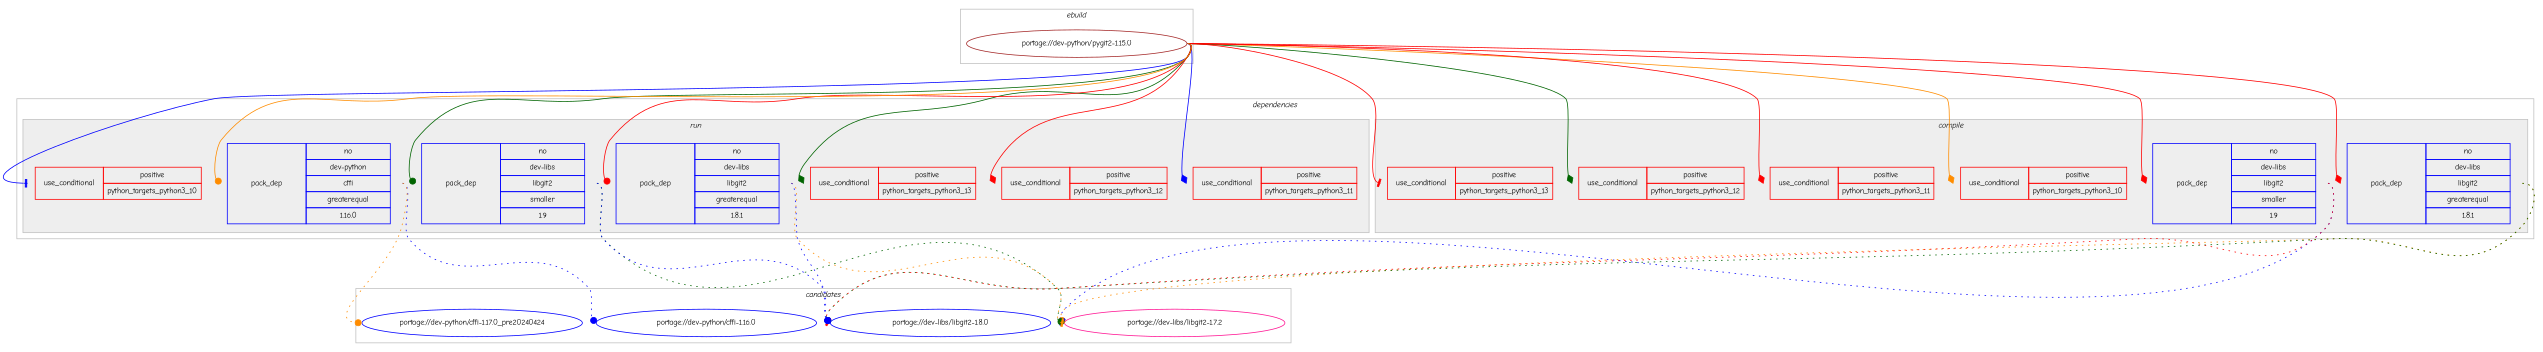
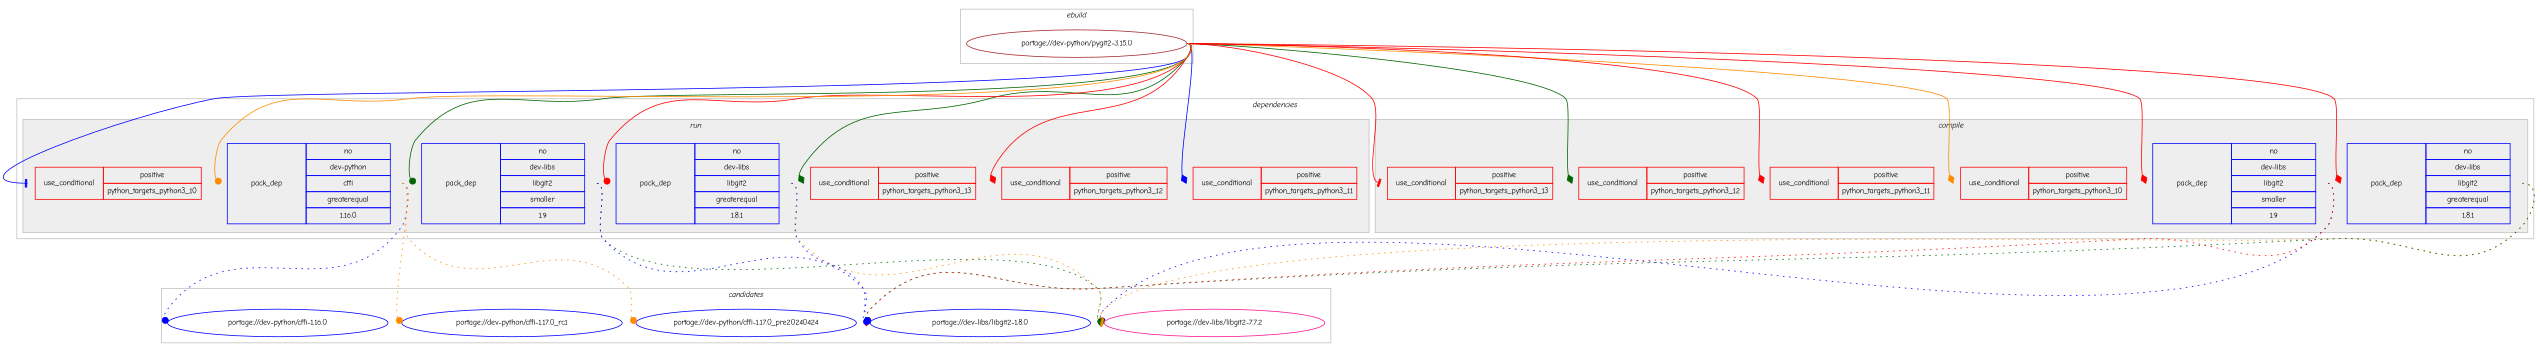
  digraph {
    compound=true
    concentrate=true
    fontname="Comic Neue"
    fontsize=10
    newrank=true
    rankdir=TB
    ranksep=1.5
    node [color=blue fontname="Comic Neue" fontsize=10 shape=none]
    edge [arrowhead=dot color=red fontname="Comic Neue" headport=w style=solid tailport=e weight=20]
-   n1 [color=brown label="portage://dev-python/pygit2-1.15.0" width=4 shape=""]
+   n1 [color=brown label="portage://dev-python/pygit2-3.15.0" width=4 shape=""]
    n2 [color=red label=<<TABLE BORDER="0" CELLBORDER="1" CELLSPACING="0" CELLPADDING="4"><TR><TD ROWSPAN="3" CELLPADDING="10">use_conditional</TD></TR><TR><TD>positive</TD></TR><TR><TD>python_targets_python3_10</TD></TR></TABLE>>]
    n3 [color=red label=<<TABLE BORDER="0" CELLBORDER="1" CELLSPACING="0" CELLPADDING="4"><TR><TD ROWSPAN="3" CELLPADDING="10">use_conditional</TD></TR><TR><TD>positive</TD></TR><TR><TD>python_targets_python3_11</TD></TR></TABLE>>]
    n4 [color=red label=<<TABLE BORDER="0" CELLBORDER="1" CELLSPACING="0" CELLPADDING="4"><TR><TD ROWSPAN="3" CELLPADDING="10">use_conditional</TD></TR><TR><TD>positive</TD></TR><TR><TD>python_targets_python3_12</TD></TR></TABLE>>]
    n5 [color=red label=<<TABLE BORDER="0" CELLBORDER="1" CELLSPACING="0" CELLPADDING="4"><TR><TD ROWSPAN="3" CELLPADDING="10">use_conditional</TD></TR><TR><TD>positive</TD></TR><TR><TD>python_targets_python3_13</TD></TR></TABLE>>]
    n6 [label=<<TABLE BORDER="0" CELLBORDER="1" CELLSPACING="0" CELLPADDING="4" WIDTH="220"><TR><TD ROWSPAN="6" CELLPADDING="30">pack_dep</TD></TR><TR><TD WIDTH="110">no</TD></TR><TR><TD>dev-libs</TD></TR><TR><TD>libgit2</TD></TR><TR><TD>greaterequal</TD></TR><TR><TD>1.8.1</TD></TR></TABLE>>]
    n7 [label=<<TABLE BORDER="0" CELLBORDER="1" CELLSPACING="0" CELLPADDING="4" WIDTH="220"><TR><TD ROWSPAN="6" CELLPADDING="30">pack_dep</TD></TR><TR><TD WIDTH="110">no</TD></TR><TR><TD>dev-libs</TD></TR><TR><TD>libgit2</TD></TR><TR><TD>smaller</TD></TR><TR><TD>1.9</TD></TR></TABLE>>]
    n8 [label=<<TABLE BORDER="0" CELLBORDER="1" CELLSPACING="0" CELLPADDING="4" WIDTH="220"><TR><TD ROWSPAN="6" CELLPADDING="30">pack_dep</TD></TR><TR><TD WIDTH="110">no</TD></TR><TR><TD>dev-libs</TD></TR><TR><TD>libgit2</TD></TR><TR><TD>smaller</TD></TR><TR><TD>1.9</TD></TR></TABLE>>]
    n9 [color=red label=<<TABLE BORDER="0" CELLBORDER="1" CELLSPACING="0" CELLPADDING="4"><TR><TD ROWSPAN="3" CELLPADDING="10">use_conditional</TD></TR><TR><TD>positive</TD></TR><TR><TD>python_targets_python3_10</TD></TR></TABLE>>]
    n10 [color=red label=<<TABLE BORDER="0" CELLBORDER="1" CELLSPACING="0" CELLPADDING="4"><TR><TD ROWSPAN="3" CELLPADDING="10">use_conditional</TD></TR><TR><TD>positive</TD></TR><TR><TD>python_targets_python3_11</TD></TR></TABLE>>]
    n11 [color=red label=<<TABLE BORDER="0" CELLBORDER="1" CELLSPACING="0" CELLPADDING="4"><TR><TD ROWSPAN="3" CELLPADDING="10">use_conditional</TD></TR><TR><TD>positive</TD></TR><TR><TD>python_targets_python3_12</TD></TR></TABLE>>]
    n12 [color=red label=<<TABLE BORDER="0" CELLBORDER="1" CELLSPACING="0" CELLPADDING="4"><TR><TD ROWSPAN="3" CELLPADDING="10">use_conditional</TD></TR><TR><TD>positive</TD></TR><TR><TD>python_targets_python3_13</TD></TR></TABLE>>]
    n13 [label=<<TABLE BORDER="0" CELLBORDER="1" CELLSPACING="0" CELLPADDING="4" WIDTH="220"><TR><TD ROWSPAN="6" CELLPADDING="30">pack_dep</TD></TR><TR><TD WIDTH="110">no</TD></TR><TR><TD>dev-libs</TD></TR><TR><TD>libgit2</TD></TR><TR><TD>greaterequal</TD></TR><TR><TD>1.8.1</TD></TR></TABLE>>]
    n14 [label=<<TABLE BORDER="0" CELLBORDER="1" CELLSPACING="0" CELLPADDING="4" WIDTH="220"><TR><TD ROWSPAN="6" CELLPADDING="30">pack_dep</TD></TR><TR><TD WIDTH="110">no</TD></TR><TR><TD>dev-python</TD></TR><TR><TD>cffi</TD></TR><TR><TD>greaterequal</TD></TR><TR><TD>1.16.0</TD></TR></TABLE>>]
-   n15 [color=deeppink label="portage://dev-libs/libgit2-1.7.2" width=4 shape=""]
+   n15 [color=deeppink label="portage://dev-libs/libgit2-7.7.2" width=4 shape=""]
    n16 [label="portage://dev-libs/libgit2-1.8.0" width=4 shape=""]
    n17 [label="portage://dev-python/cffi-1.16.0" width=4 shape=""]
    n18 [label="portage://dev-python/cffi-1.17.0_pre20240424" width=4 shape=""]
+   n19 [label="portage://dev-python/cffi-1.17.0_rc1" width=4 shape=""]
    subgraph cluster_1 {
      color=gray
      label=<<i>ebuild</i>>
      rank=same
      n1
    }
    subgraph cluster_2 {
      color=gray
      label=<<i>dependencies</i>>
      subgraph cluster_3 {
        color=gray
        fillcolor="#eeeeee"
        label=<<i>compile</i>>
        style=filled
        subgraph sub_4 {
          color=gray
          fillcolor="#eeeeee"
          label=<<i>compile</i>>
          style=filled
          n2
        }
        subgraph sub_5 {
          color=gray
          fillcolor="#eeeeee"
          label=<<i>compile</i>>
          style=filled
          n3
        }
        subgraph sub_6 {
          color=gray
          fillcolor="#eeeeee"
          label=<<i>compile</i>>
          style=filled
          n4
        }
        subgraph sub_7 {
          color=gray
          fillcolor="#eeeeee"
          label=<<i>compile</i>>
          style=filled
          n5
        }
        subgraph sub_8 {
          color=gray
          fillcolor="#eeeeee"
          label=<<i>compile</i>>
          style=filled
          n6
        }
        subgraph sub_9 {
          color=gray
          fillcolor="#eeeeee"
          label=<<i>compile</i>>
          style=filled
          n7
        }
      }
      subgraph cluster_10 {
        color=gray
        fillcolor="#eeeeee"
        label=<<i>compile and run</i>>
        style=filled
      }
      subgraph cluster_11 {
        color=gray
        fillcolor="#eeeeee"
        label=<<i>run</i>>
        style=filled
        subgraph sub_12 {
          color=gray
          fillcolor="#eeeeee"
          label=<<i>run</i>>
          style=filled
          n8
        }
        subgraph sub_13 {
          color=gray
          fillcolor="#eeeeee"
          label=<<i>run</i>>
          style=filled
          n9
        }
        subgraph sub_14 {
          color=gray
          fillcolor="#eeeeee"
          label=<<i>run</i>>
          style=filled
          n10
        }
        subgraph sub_15 {
          color=gray
          fillcolor="#eeeeee"
          label=<<i>run</i>>
          style=filled
          n11
        }
        subgraph sub_16 {
          color=gray
          fillcolor="#eeeeee"
          label=<<i>run</i>>
          style=filled
          n12
        }
        subgraph sub_17 {
          color=gray
          fillcolor="#eeeeee"
          label=<<i>run</i>>
          style=filled
          n13
        }
        subgraph sub_18 {
          color=gray
          fillcolor="#eeeeee"
          label=<<i>run</i>>
          style=filled
          n14
        }
      }
    }
    subgraph cluster_19 {
      color=gray
      label=<<i>candidates</i>>
      rank=same
      subgraph sub_20 {
        color=black
        label=<<i>candidates</i>>
        nodesep=1
        rank=same
        n15
        n16
      }
      subgraph sub_21 {
        color=black
        label=<<i>candidates</i>>
        nodesep=1
        rank=same
        n15
        n16
      }
      subgraph sub_22 {
        color=black
        label=<<i>candidates</i>>
        nodesep=1
        rank=same
        n15
        n16
      }
      subgraph sub_23 {
        color=black
        label=<<i>candidates</i>>
        nodesep=1
        rank=same
        n15
        n16
      }
      subgraph sub_24 {
        color=black
        label=<<i>candidates</i>>
        nodesep=1
        rank=same
        n17
        n18
+       n19
      }
    }
    n1 -> n2 [arrowhead=diamond color=darkorange]
    n1 -> n3 [arrowhead=diamond]
    n1 -> n4 [arrowhead=diamond color=darkgreen]
    n1 -> n5 [arrowhead=tee]
    n1 -> n6 [arrowhead=diamond]
    n1 -> n7 [arrowhead=diamond]
    n1 -> n8 [color=darkgreen]
    n1 -> n9 [arrowhead=tee color=blue]
    n1 -> n10 [arrowhead=diamond color=blue]
    n1 -> n11 [arrowhead=diamond]
    n1 -> n12 [arrowhead=diamond color=darkgreen]
    n1 -> n13
    n1 -> n14 [color=darkorange]
    n6 -> n15 [color=darkorange style=dotted weight=100]
    n6 -> n16 [color=darkgreen style=dotted weight=100]
    n7 -> n15 [arrowhead=tee color=blue style=dotted weight=100]
    n7 -> n16 [arrowhead=tee style=dotted weight=100]
    n8 -> n15 [color=darkgreen style=dotted weight=100]
    n8 -> n16 [color=blue style=dotted weight=100]
    n13 -> n15 [arrowhead=tee color=darkorange style=dotted weight=100]
    n13 -> n16 [color=blue style=dotted weight=100]
    n14 -> n17 [color=blue style=dotted weight=100]
    n14 -> n18 [color=darkorange style=dotted weight=100]
+   n14 -> n19 [color=darkorange style=dotted weight=100]
  }
